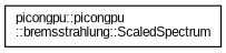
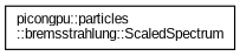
  digraph {
    rankdir=LR
    fontname="Liberation Sans"
-   n1 [color=black fillcolor=white fontname="Liberation Sans" fontsize=10 height=0.2 label="picongpu::picongpu\l::bremsstrahlung::ScaledSpectrum" shape=record style=filled width=0.4]
+   n1 [color=black fillcolor=white fontname="Liberation Sans" fontsize=10 height=0.2 label="picongpu::particles\l::bremsstrahlung::ScaledSpectrum" shape=record style=filled width=0.4]
  }
